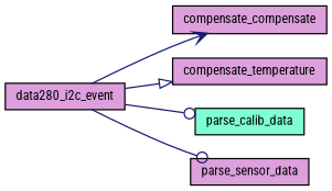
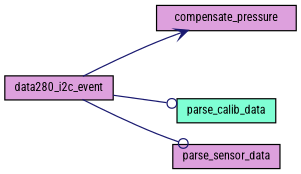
  digraph {
    fontname="Roboto Condensed"
    rankdir=LR
    node [color=black fillcolor=plum fontname="Roboto Condensed" fontsize=10 shape=record style=filled]
    edge [arrowhead=odot color=midnightblue fontname="Roboto Condensed" fontsize=10 labelfontname=FreeSans labelfontsize=10 style=solid]
    n1 [fontcolor=black height=0.2 label=data280_i2c_event width=0.4]
-   n2 [height=0.2 label=compensate_compensate width=0.4]
-   n3 [height=0.2 label=compensate_temperature width=0.4]
+   n2 [height=0.2 label=compensate_pressure width=0.4]
    n4 [fillcolor=aquamarine height=0.2 label=parse_calib_data width=0.4]
    n5 [height=0.2 label=parse_sensor_data width=0.4]
    n1 -> n2 [arrowhead=vee]
-   n1 -> n3 [arrowhead=onormal]
    n1 -> n4
    n1 -> n5
  }
